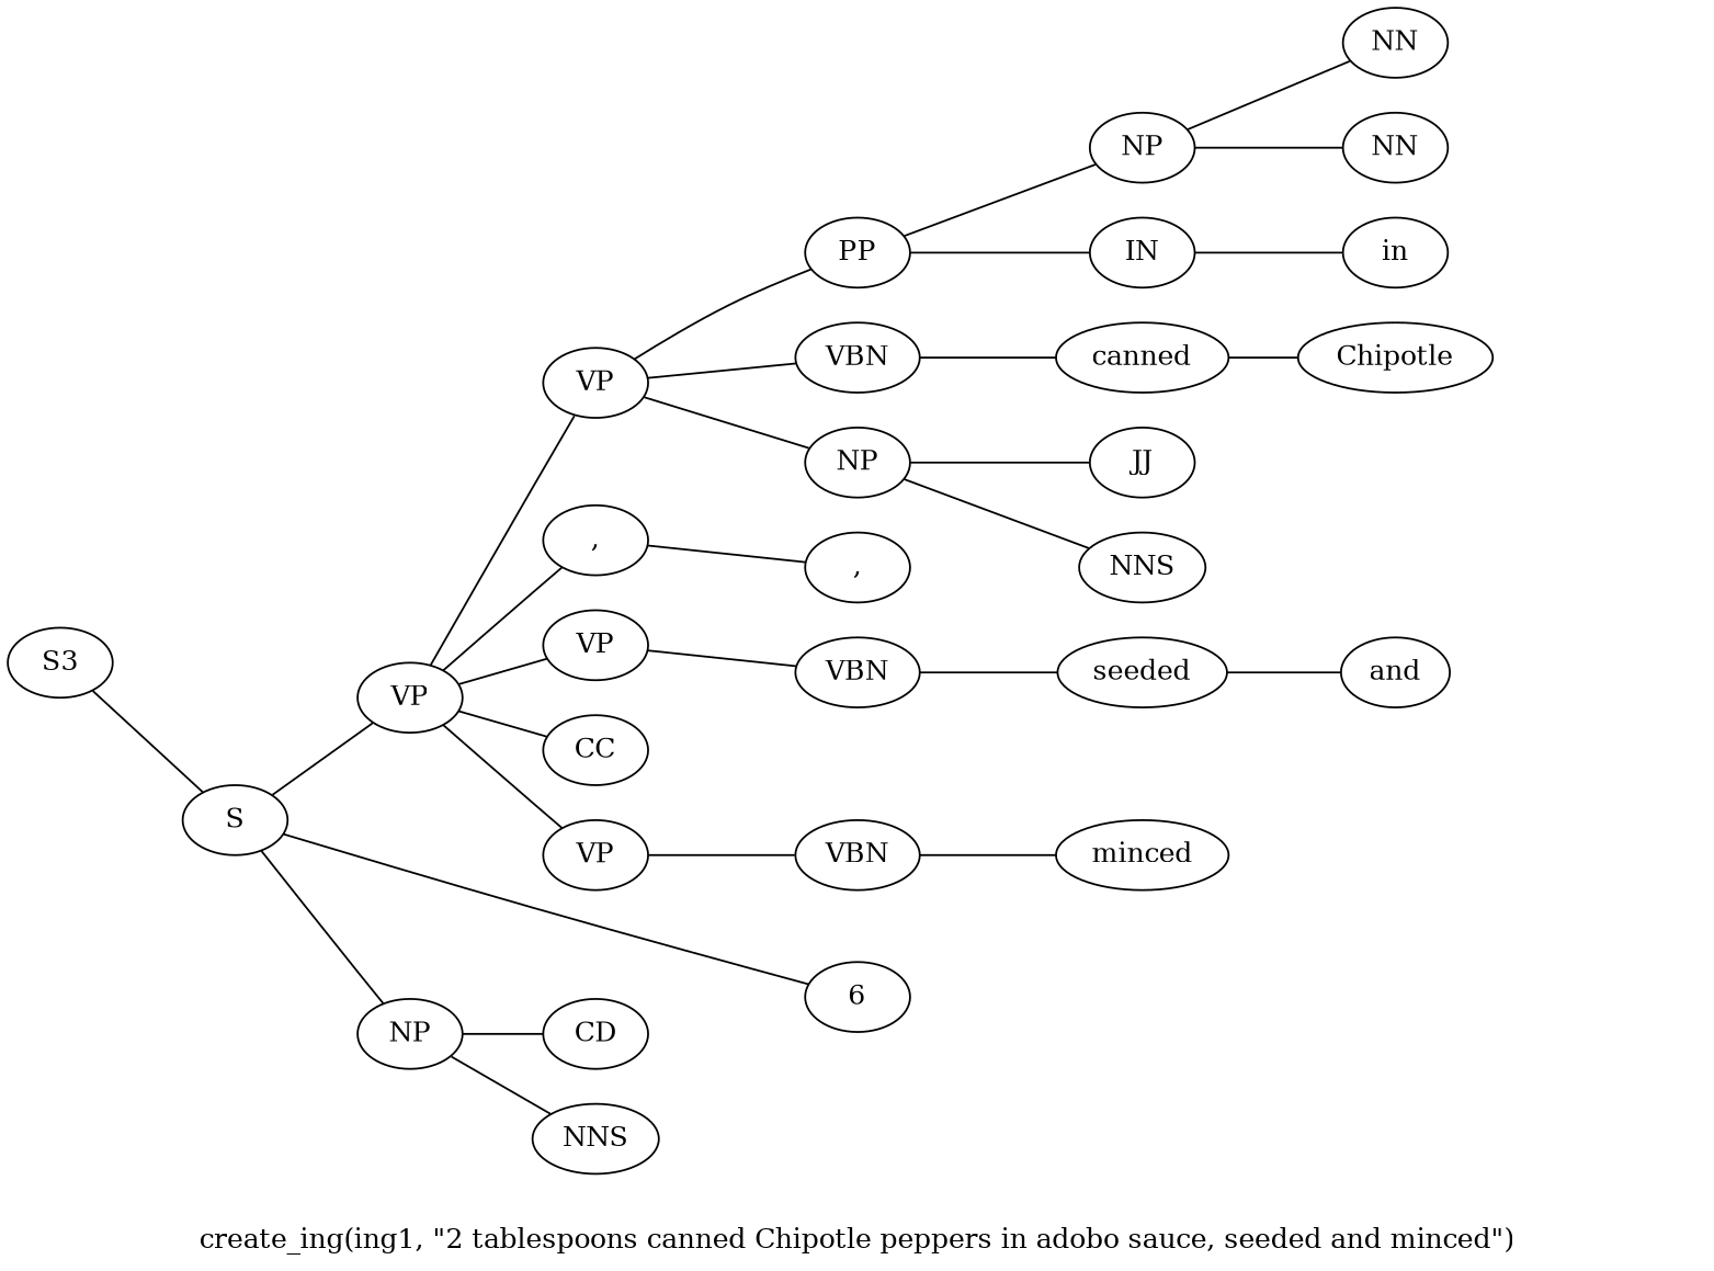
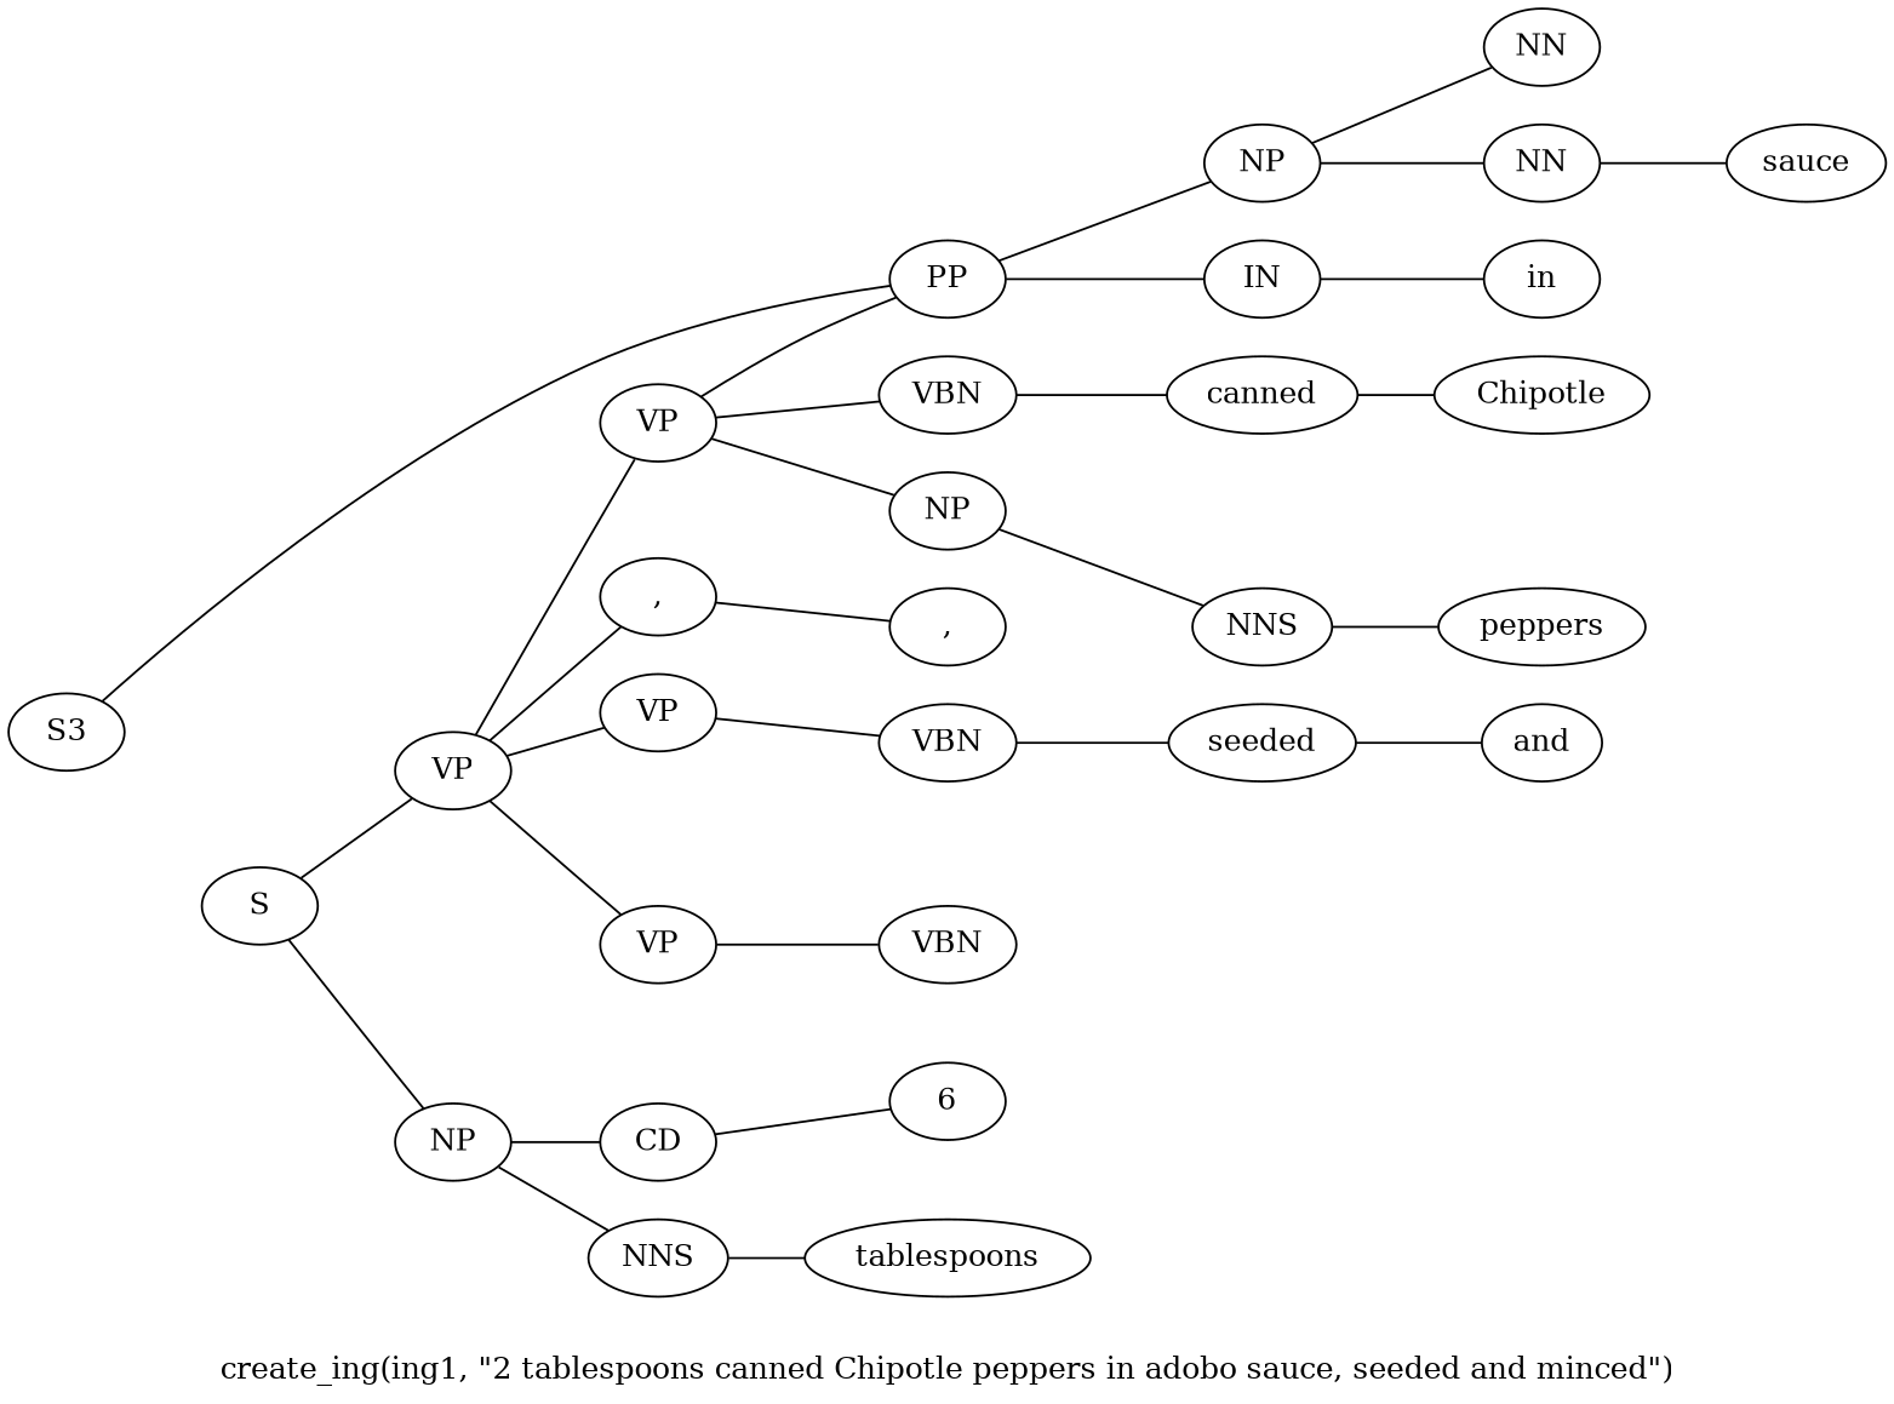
  graph {
    label="create_ing(ing1, \"2 tablespoons canned Chipotle peppers in adobo sauce, seeded and minced\")"
    rankdir=LR
    n1 [label=S3]
    n2 [label=S]
    n3 [label=NP]
    n4 [label=VP]
    n5 [label=CD]
    n6 [label=NNS]
    n7 [label=VP]
    n8 [label=","]
    n9 [label=VP]
-   n10 [label=CC]
    n11 [label=VP]
    n12 [label=6]
+   n13 [label=tablespoons]
    n14 [label=VBN]
    n15 [label=NP]
    n16 [label=PP]
    n17 [label=","]
    n18 [label=VBN]
    n19 [label=VBN]
    n20 [label=canned]
-   n21 [label=JJ]
    n22 [label=NNS]
    n23 [label=IN]
    n24 [label=NP]
    n25 [label=Chipotle]
+   n26 [label=peppers]
    n27 [label=in]
    n28 [label=NN]
    n29 [label=NN]
+   n30 [label=sauce]
    n31 [label=seeded]
    n32 [label=and]
-   n33 [label=minced]
-   n1 -- n2
+   n1 -- n16
    n2 -- n3
    n2 -- n4
    n3 -- n5
    n3 -- n6
    n4 -- n7
    n4 -- n8
    n4 -- n9
-   n4 -- n10
    n4 -- n11
-   n2 -- n12
+   n5 -- n12
+   n6 -- n13
    n7 -- n14
    n7 -- n15
    n7 -- n16
    n8 -- n17
    n9 -- n18
    n11 -- n19
    n14 -- n20
-   n15 -- n21
    n15 -- n22
    n16 -- n23
    n16 -- n24
    n18 -- n31
-   n19 -- n33
    n20 -- n25
+   n22 -- n26
    n23 -- n27
    n24 -- n28
    n24 -- n29
+   n29 -- n30
    n31 -- n32
  }
